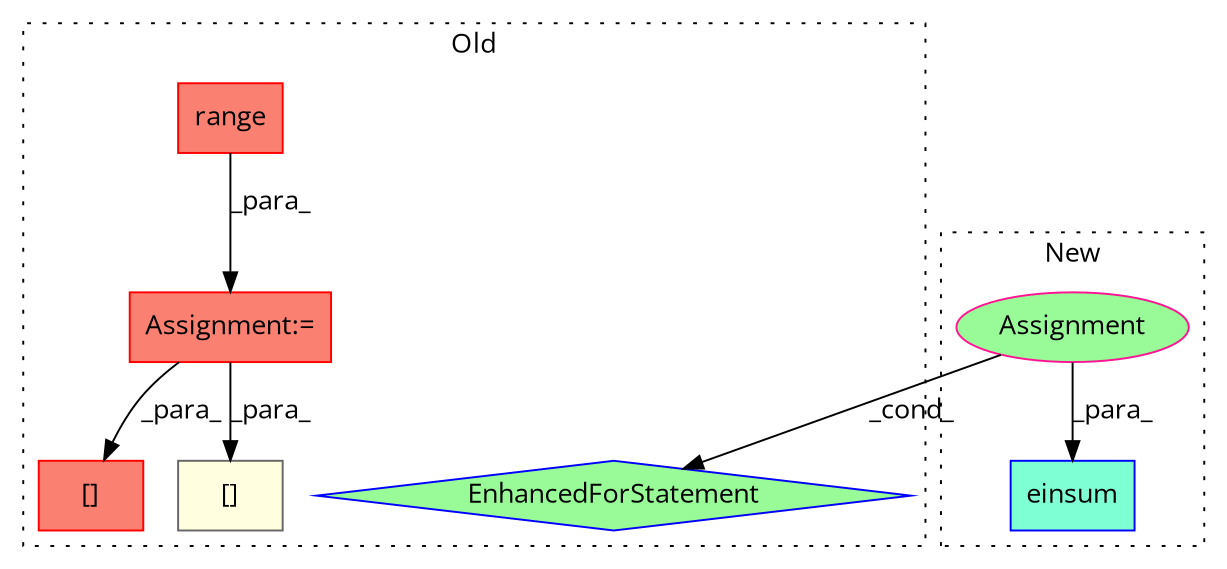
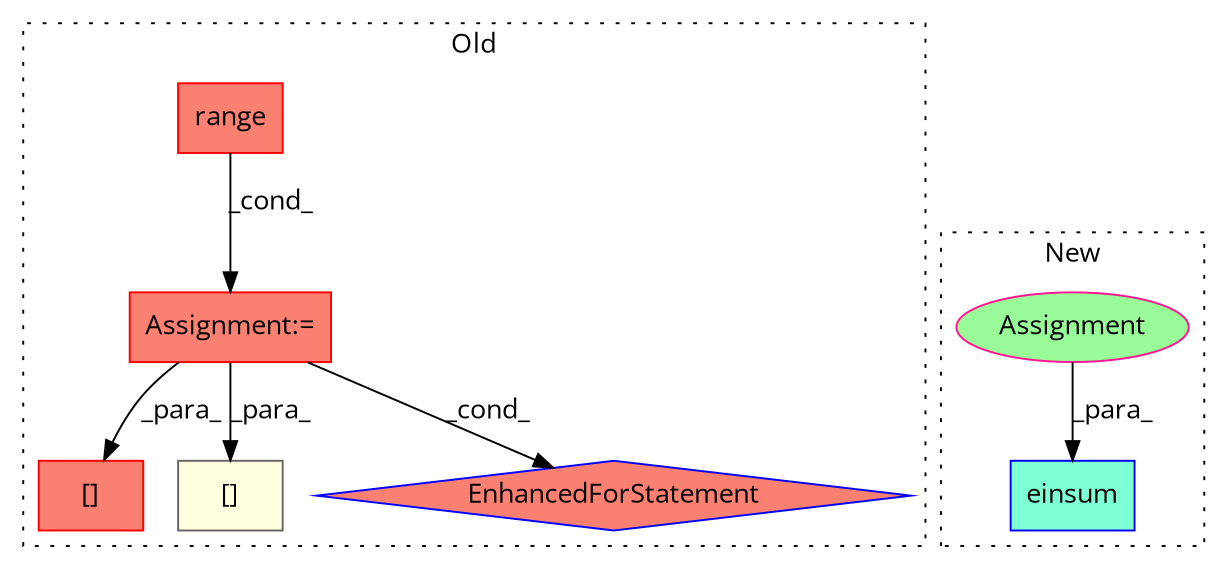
  digraph {
    fontname="Open Sans"
    node [a=32 color=red fillcolor=salmon fontname="Open Sans" l="61,2" s="11286,11372" shape=box style=filled]
    edge [fontname="Open Sans"]
-   n1 [a=70 color=blue fillcolor=palegreen label=EnhancedForStatement shape=diamond]
+   n1 [a=70 color=blue label=EnhancedForStatement shape=diamond]
    n2 [l="6,1" label=range s="11355,11371"]
    n3 [a=2 l="19,2" label="[]" s="11627,11690"]
    n4 [a=7 label="Assignment:="]
    n5 [a=2 color=gray40 fillcolor=lightyellow l="19,2" label="[]" s="11420,11483"]
    n6 [color=blue fillcolor=aquamarine l="7,1" label=einsum s="12639,12678"]
    n7 [a=45 color=deeppink fillcolor=palegreen l=15 label=Assignment s=12646 shape=ellipse]
    subgraph cluster_1 {
      label=Old
      style=dotted
      n1
      n2
      n3
      n4
      n5
    }
    subgraph cluster_2 {
      label=New
      style=dotted
      n6
      n7
    }
-   n2 -> n4 [label=_para_]
-   n7 -> n1 [label=_cond_]
+   n2 -> n4 [label=_cond_]
+   n4 -> n1 [label=_cond_]
    n4 -> n3 [label=_para_]
    n4 -> n5 [label=_para_]
    n7 -> n6 [label=_para_]
  }
